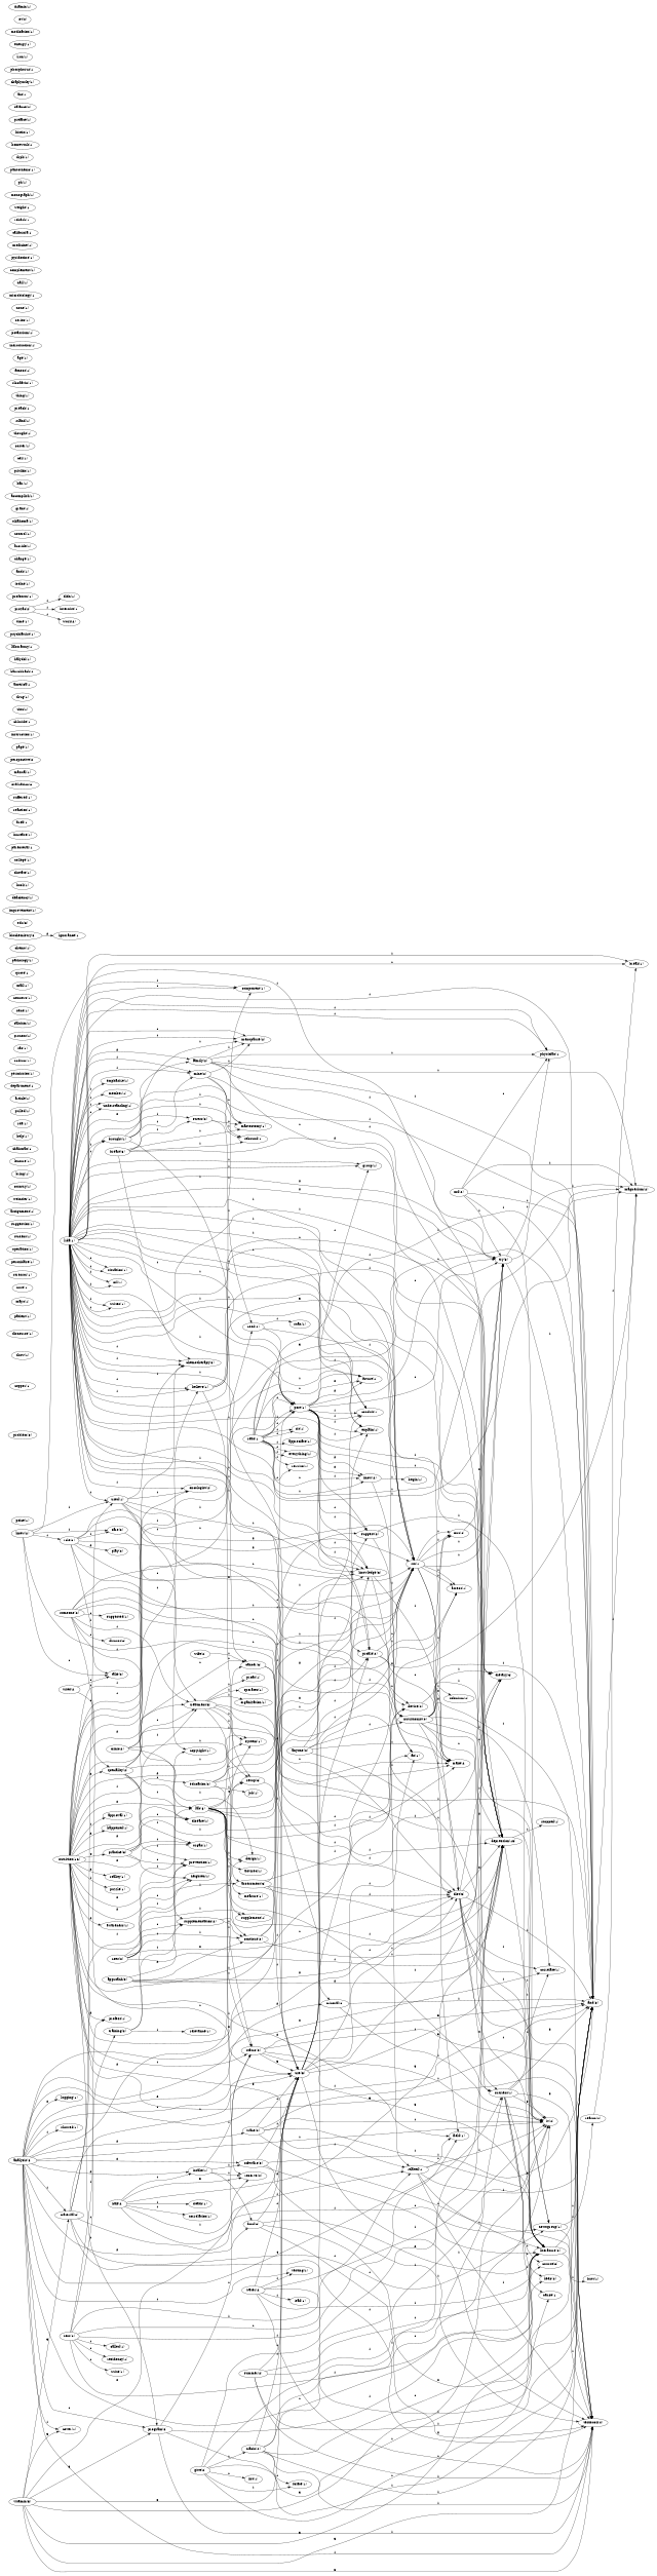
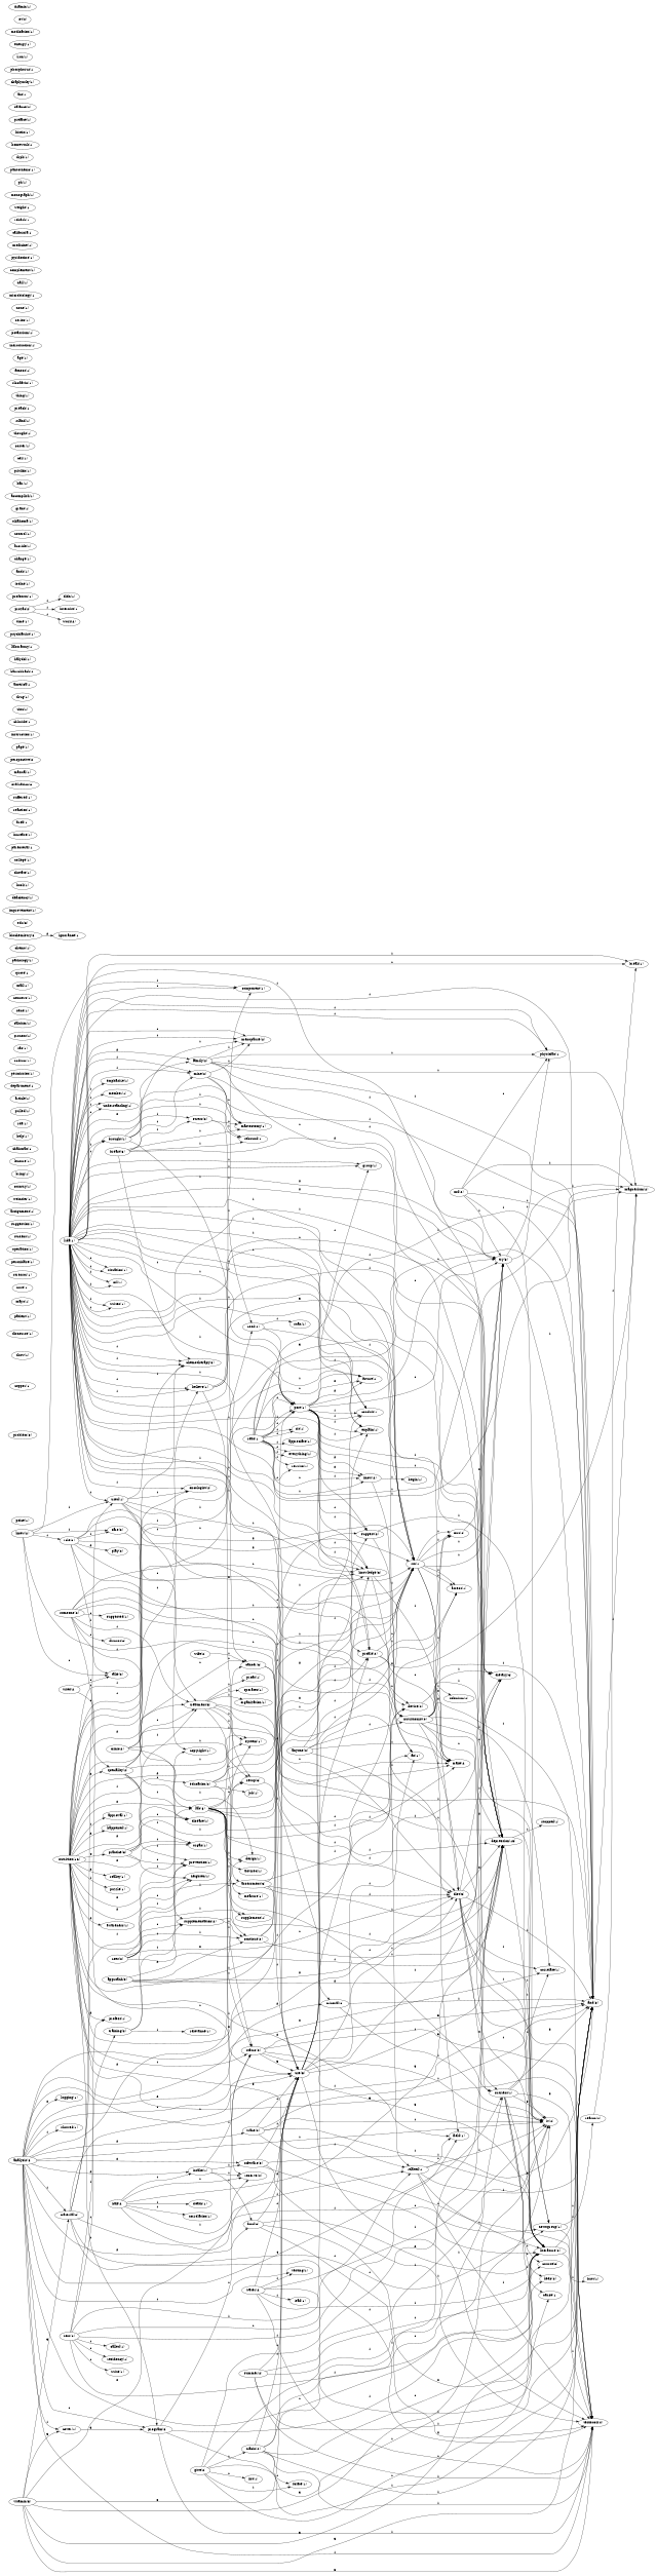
  digraph {
    rankdir=LR
    n1 [label="nutrition(16)"]
    n2 [label="awareness(1)"]
    n3 [label="lab(8)"]
    n4 [label="speciality(2)"]
    n5 [label="approval(1)"]
    n6 [label="practice(3)"]
    n7 [label="program(3)"]
    n8 [label="happened(1)"]
    n9 [label="organ(1)"]
    n10 [label="reality(1)"]
    n11 [label="oncologist(2)"]
    n12 [label="treatment(5)"]
    n13 [label="post(1)"]
    n14 [label="education(2)"]
    n15 [label="status(5)"]
    n16 [label="chemotherapy(3)"]
    n17 [label="assessment(3)"]
    n18 [label="suggest(2)"]
    n19 [label="puzzle(1)"]
    n20 [label="system(1)"]
    n21 [label="knowledge(3)"]
    n22 [label="disease(1)"]
    n23 [label="need(2)"]
    n24 [label="prevention(1)"]
    n25 [label="make(2)"]
    n26 [label="related(1)"]
    n27 [label="field(1)"]
    n28 [label="textbook(4)"]
    n29 [label="profess(1)"]
    n30 [label="heighten(1)"]
    n31 [label="reserve(4)"]
    n32 [label="supplement(1)"]
    n33 [label="cancer(6)"]
    n34 [label="design(1)"]
    n35 [label="run(1)"]
    n36 [label="nutrient(1)"]
    n37 [label="setup(3)"]
    n38 [label="measure(1)"]
    n39 [label="advised(1)"]
    n40 [label="assess(1)"]
    n41 [label="test(4)"]
    n42 [label="try(3)"]
    n43 [label="use(5)"]
    n44 [label="literature(3)"]
    n45 [label="find(3)"]
    n46 [label="continue(2)"]
    n47 [label="diet(5)"]
    n48 [label="depression(15)"]
    n49 [label="profit(1)"]
    n50 [label="operates(1)"]
    n51 [label="organization(1)"]
    n52 [label="group(1)"]
    n53 [label="explain(1)"]
    n54 [label="conduit(1)"]
    n55 [label="future(1)"]
    n56 [label="know(2)"]
    n57 [label="job(1)"]
    n58 [label="iv(2)"]
    n59 [label="profile(2)"]
    n60 [label="devise(2)"]
    n61 [label="nutritionist(0)"]
    n62 [label="fix(1)"]
    n63 [label="scan(1)"]
    n64 [label="correlate(1)"]
    n65 [label="cause(1)"]
    n66 [label="keep(2)"]
    n67 [label="course(3)"]
    n68 [label="mineral(3)"]
    n69 [label="magnesium(2)"]
    n70 [label="physician(1)"]
    n71 [label="dietary(3)"]
    n72 [label="newsgroup(1)"]
    n73 [label="stopped(1)"]
    n74 [label="begin(1)"]
    n75 [label="selenium(2)"]
    n76 [label="peice(1)"]
    n77 [label="vitamin(5)"]
    n78 [label="cover(1)"]
    n79 [label="material(3)"]
    n80 [label="used(1)"]
    n81 [label="copyright(1)"]
    n82 [label="butt(1)"]
    n83 [label="reason(2)"]
    n84 [label="uses(2)"]
    n85 [label="supplementation(2)"]
    n86 [label="problem(3)"]
    n87 [label="copper(1)"]
    n88 [label="show(1)"]
    n89 [label="discourse(1)"]
    n90 [label="patient(1)"]
    n91 [label="mayo(1)"]
    n92 [label="cure(1)"]
    n93 [label="stressor(1)"]
    n94 [label="someone(2)"]
    n95 [label="discuss(3)"]
    n96 [label="suggested(1)"]
    n97 [label="analysis(8)"]
    n98 [label="showed(1)"]
    n99 [label="logging(1)"]
    n100 [label="intake(1)"]
    n101 [label="trace(2)"]
    n102 [label="software(3)"]
    n103 [label="food(3)"]
    n104 [label="testing(1)"]
    n105 [label="peroxidase(1)"]
    n106 [label="knew(2)"]
    n107 [label="role(3)"]
    n108 [label="care(2)"]
    n109 [label="take(2)"]
    n110 [label="play(2)"]
    n111 [label="operation(1)"]
    n112 [label="student(1)"]
    n113 [label="suggestion(1)"]
    n114 [label="approach(3)"]
    n115 [label="assignment(1)"]
    n116 [label="weinsier(1)"]
    n117 [label="country(1)"]
    n118 [label="bring(1)"]
    n119 [label="lecture(1)"]
    n120 [label="half(2)"]
    n121 [label="death(1)"]
    n122 [label="correlation(1)"]
    n123 [label="chairman(1)"]
    n124 [label="help(1)"]
    n125 [label="rda(1)"]
    n126 [label="pulled(1)"]
    n127 [label="article(1)"]
    n128 [label="department(1)"]
    n129 [label="break(1)"]
    n130 [label="permission(1)"]
    n131 [label="lida(1)"]
    n132 [label="emphasize(1)"]
    n133 [label="member(1)"]
    n134 [label="understanding(1)"]
    n135 [label="brought(1)"]
    n136 [label="mine(2)"]
    n137 [label="believe(1)"]
    n138 [label="component(1)"]
    n139 [label="family(2)"]
    n140 [label="situation(1)"]
    n141 [label="menopause(2)"]
    n142 [label="tell(1)"]
    n143 [label="writes(1)"]
    n144 [label="stress(2)"]
    n145 [label="mastectomy(1)"]
    n146 [label="rebound(1)"]
    n147 [label="read(1)"]
    n148 [label="appreciate(1)"]
    n149 [label="everything(1)"]
    n150 [label="sit(1)"]
    n151 [label="rewrite(1)"]
    n152 [label="sodium(1)"]
    n153 [label="sas(1)"]
    n154 [label="process(1)"]
    n155 [label="calcium(1)"]
    n156 [label="send(1)"]
    n157 [label="netnews(1)"]
    n158 [label="mail(1)"]
    n159 [label="quote(1)"]
    n160 [label="pathology(1)"]
    n161 [label="give(2)"]
    n162 [label="niacin(2)"]
    n163 [label="folate(1)"]
    n164 [label="list(1)"]
    n165 [label="chemo(1)"]
    n166 [label="biochemistry(3)"]
    n167 [label="ignorance(1)"]
    n168 [label="edu(3)"]
    n169 [label="improvement(1)"]
    n170 [label="deficiency(1)"]
    n171 [label="book(1)"]
    n172 [label="okstate(1)"]
    n173 [label="college(1)"]
    n174 [label="parenteral(1)"]
    n175 [label="increase(1)"]
    n176 [label="area(1)"]
    n177 [label="reaction(1)"]
    n178 [label="suffered(1)"]
    n179 [label="evaluation(3)"]
    n180 [label="manual(1)"]
    n181 [label="perspective(2)"]
    n182 [label="tried(2)"]
    n183 [label="page(1)"]
    n184 [label="text(3)"]
    n185 [label="residency(1)"]
    n186 [label="training(2)"]
    n187 [label="write(1)"]
    n188 [label="called(1)"]
    n189 [label="relevance(1)"]
    n190 [label="water(2)"]
    n191 [label="lead(1)"]
    n192 [label="instruction(1)"]
    n193 [label="chloride(1)"]
    n194 [label="zinc(1)"]
    n195 [label="drug(1)"]
    n196 [label="breast(3)"]
    n197 [label="america(1)"]
    n198 [label="banschbach(2)"]
    n199 [label="halydol(1)"]
    n200 [label="laboratory(1)"]
    n201 [label="psychiatrist(1)"]
    n202 [label="time(1)"]
    n203 [label="didn(1)"]
    n204 [label="professor(1)"]
    n205 [label="iodine(1)"]
    n206 [label="clinic(2)"]
    n207 [label="finds(1)"]
    n208 [label="anyone(2)"]
    n209 [label="prozac(2)"]
    n210 [label="internist(1)"]
    n211 [label="work(2)"]
    n212 [label="change(1)"]
    n213 [label="fluoride(1)"]
    n214 [label="control(1)"]
    n215 [label="oklahoma(1)"]
    n216 [label="summer(2)"]
    n217 [label="grant(1)"]
    n218 [label="accomplish(1)"]
    n219 [label="hair(1)"]
    n220 [label="pritikin(1)"]
    n221 [label="cell(1)"]
    n222 [label="poster(1)"]
    n223 [label="thought(1)"]
    n224 [label="roland(1)"]
    n225 [label="preach(1)"]
    n226 [label="thing(1)"]
    n227 [label="riboflavin(1)"]
    n228 [label="wife(2)"]
    n229 [label="fitness(1)"]
    n230 [label="age(1)"]
    n231 [label="indroduction(1)"]
    n232 [label="potassium(1)"]
    n233 [label="series(1)"]
    n234 [label="none(1)"]
    n235 [label="microbiology(1)"]
    n236 [label="nail(1)"]
    n237 [label="complement(1)"]
    n238 [label="pyridoxine(1)"]
    n239 [label="medicine(1)"]
    n240 [label="california(1)"]
    n241 [label="rehash(1)"]
    n242 [label="weight(1)"]
    n243 [label="monograph(1)"]
    n244 [label="ph(1)"]
    n245 [label="md(2)"]
    n246 [label="pantothenic(1)"]
    n247 [label="drph(1)"]
    n248 [label="homework(1)"]
    n249 [label="biotin(1)"]
    n250 [label="preface(1)"]
    n251 [label="balance(2)"]
    n252 [label="act(1)"]
    n253 [label="chaplynsky(1)"]
    n254 [label="phosphorus(1)"]
    n255 [label="iron(1)"]
    n256 [label="energy(1)"]
    n257 [label="medication(1)"]
    n258 [label="lot(2)"]
    n259 [label="thiamin(1)"]
    n1 -> n2 [label=2]
    n1 -> n3 [label=2]
    n1 -> n4 [label=2]
    n1 -> n5 [label=1]
    n1 -> n6 [label=4]
    n1 -> n7 [label=1]
    n1 -> n8 [label=2]
    n1 -> n9 [label=2]
    n1 -> n10 [label=2]
    n1 -> n11 [label=1]
    n1 -> n12 [label=2]
    n1 -> n13 [label=1]
    n1 -> n13 [label=1]
    n1 -> n14 [label=1]
    n1 -> n15 [label=1]
    n1 -> n16 [label=1]
    n1 -> n17 [label=1]
    n1 -> n18 [label=1]
    n1 -> n19 [label=1]
    n1 -> n20 [label=2]
    n1 -> n21 [label=2]
    n1 -> n22 [label=2]
    n1 -> n23 [label=1]
    n1 -> n24 [label=2]
    n1 -> n25 [label=2]
    n1 -> n26 [label=3]
    n1 -> n27 [label=2]
    n1 -> n28 [label=3]
    n1 -> n29 [label=2]
    n1 -> n30 [label=2]
    n3 -> n15 [label=1]
    n3 -> n25 [label=1]
    n3 -> n31 [label=1]
    n3 -> n32 [label=1]
    n3 -> n33 [label=1]
    n3 -> n34 [label=1]
    n3 -> n35 [label=2]
    n3 -> n35 [label=2]
    n3 -> n36 [label=1]
-   n3 -> n37 [label=4]
+   n3 -> n37 [label=1]
    n3 -> n38 [label=1]
    n3 -> n39 [label=1]
    n3 -> n40 [label=1]
    n3 -> n41 [label=1]
    n3 -> n42 [label=1]
    n4 -> n9 [label=1]
    n4 -> n12 [label=1]
    n4 -> n20 [label=1]
    n4 -> n22 [label=1]
    n4 -> n24 [label=1]
    n4 -> n25 [label=1]
    n6 -> n9 [label=1]
    n6 -> n12 [label=1]
    n6 -> n20 [label=1]
    n6 -> n22 [label=1]
    n6 -> n24 [label=1]
    n6 -> n30 [label=1]
    n7 -> n28 [label=1]
    n7 -> n43 [label=1]
    n7 -> n44 [label=1]
    n7 -> n45 [label=1]
    n12 -> n17 [label=1]
    n12 -> n20 [label=1]
    n12 -> n46 [label=1]
    n12 -> n47 [label=1]
    n12 -> n48 [label=1]
    n12 -> n49 [label=1]
    n12 -> n50 [label=1]
    n12 -> n51 [label=1]
    n13 -> n18 [label=1]
    n13 -> n18 [label=1]
    n13 -> n21 [label=1]
    n13 -> n21 [label=1]
    n13 -> n42 [label=1]
    n13 -> n42 [label=1]
    n13 -> n48 [label=1]
    n13 -> n48 [label=1]
    n13 -> n52 [label=1]
    n13 -> n53 [label=1]
    n13 -> n53 [label=1]
    n13 -> n54 [label=1]
    n13 -> n54 [label=1]
    n13 -> n55 [label=2]
    n13 -> n55 [label=2]
    n13 -> n56 [label=2]
    n13 -> n56 [label=2]
    n14 -> n15 [label=1]
    n14 -> n35 [label=1]
    n14 -> n35 [label=1]
    n14 -> n40 [label=1]
    n14 -> n57 [label=1]
    n15 -> n28 [label=3]
    n15 -> n43 [label=3]
    n15 -> n44 [label=3]
    n15 -> n45 [label=3]
    n15 -> n58 [label=3]
    n17 -> n43 [label=1]
    n17 -> n47 [label=1]
    n17 -> n48 [label=1]
    n17 -> n59 [label=1]
    n17 -> n60 [label=1]
    n18 -> n44 [label=1]
    n18 -> n61 [label=1]
    n21 -> n26 [label=1]
    n21 -> n27 [label=1]
    n23 -> n25 [label=1]
    n23 -> n62 [label=1]
    n23 -> n63 [label=1]
    n26 -> n27 [label=1]
    n26 -> n28 [label=1]
    n26 -> n44 [label=1]
    n26 -> n45 [label=1]
    n26 -> n58 [label=1]
    n33 -> n45 [label=1]
    n33 -> n58 [label=1]
    n35 -> n25 [label=2]
    n35 -> n25 [label=2]
    n35 -> n40 [label=1]
    n35 -> n40 [label=1]
    n35 -> n41 [label=1]
    n35 -> n41 [label=1]
    n35 -> n42 [label=1]
    n35 -> n42 [label=1]
    n36 -> n28 [label=3]
    n36 -> n44 [label=3]
    n36 -> n45 [label=3]
    n36 -> n58 [label=3]
    n36 -> n64 [label=1]
    n36 -> n65 [label=1]
    n36 -> n66 [label=1]
    n36 -> n67 [label=1]
    n37 -> n68 [label=1]
    n41 -> n42 [label=2]
    n42 -> n45 [label=1]
    n42 -> n69 [label=1]
    n42 -> n70 [label=1]
    n43 -> n28 [label=1]
    n43 -> n42 [label=1]
    n43 -> n47 [label=1]
    n43 -> n48 [label=1]
    n43 -> n53 [label=1]
    n43 -> n54 [label=1]
    n43 -> n59 [label=1]
    n43 -> n60 [label=1]
    n43 -> n62 [label=1]
    n44 -> n28 [label=1]
    n44 -> n45 [label=1]
    n45 -> n69 [label=1]
    n46 -> n13 [label=1]
    n46 -> n21 [label=1]
    n46 -> n48 [label=1]
    n47 -> n28 [label=1]
    n47 -> n36 [label=2]
    n47 -> n44 [label=1]
    n47 -> n45 [label=1]
    n47 -> n48 [label=2]
    n47 -> n58 [label=1]
    n47 -> n64 [label=1]
    n47 -> n71 [label=1]
    n48 -> n72 [label=1]
    n48 -> n73 [label=1]
    n56 -> n62 [label=1]
    n56 -> n74 [label=1]
    n59 -> n35 [label=1]
    n59 -> n47 [label=1]
    n59 -> n60 [label=1]
    n60 -> n48 [label=1]
    n61 -> n28 [label=1]
    n61 -> n36 [label=1]
    n61 -> n41 [label=1]
    n61 -> n44 [label=2]
    n61 -> n45 [label=1]
    n61 -> n47 [label=1]
    n61 -> n58 [label=1]
    n61 -> n64 [label=1]
    n61 -> n71 [label=1]
    n61 -> n75 [label=1]
    n68 -> n45 [label=1]
    n68 -> n58 [label=1]
    n72 -> n82 [label=1]
    n72 -> n83 [label=1]
-   n77 -> n7 [label=3]
+   n78 -> n7 [label=3]
    n77 -> n28 [label=3]
    n77 -> n31 [label=2]
    n77 -> n43 [label=3]
    n77 -> n44 [label=3]
    n77 -> n45 [label=3]
    n77 -> n58 [label=3]
    n77 -> n78 [label=3]
    n77 -> n79 [label=3]
    n79 -> n28 [label=1]
    n79 -> n43 [label=1]
    n79 -> n72 [label=1]
    n79 -> n72 [label=1]
    n79 -> n80 [label=1]
    n79 -> n81 [label=1]
    n80 -> n11 [label=1]
    n80 -> n12 [label=1]
    n80 -> n16 [label=1]
    n80 -> n21 [label=1]
    n80 -> n60 [label=1]
    n80 -> n81 [label=1]
    n83 -> n129 [label=1]
    n84 -> n3 [label=1]
    n84 -> n32 [label=1]
    n84 -> n34 [label=1]
    n84 -> n46 [label=1]
    n84 -> n47 [label=1]
    n84 -> n48 [label=1]
    n84 -> n85 [label=1]
    n85 -> n46 [label=1]
    n85 -> n48 [label=1]
    n94 -> n3 [label=1]
    n94 -> n4 [label=1]
    n94 -> n12 [label=1]
    n94 -> n25 [label=1]
    n94 -> n35 [label=1]
    n94 -> n35 [label=1]
    n94 -> n61 [label=1]
    n94 -> n95 [label=1]
    n94 -> n96 [label=1]
    n97 -> n7 [label=1]
    n97 -> n28 [label=1]
    n97 -> n36 [label=4]
    n97 -> n37 [label=2]
    n97 -> n43 [label=1]
    n97 -> n44 [label=1]
    n97 -> n45 [label=1]
    n97 -> n58 [label=1]
    n97 -> n64 [label=2]
    n97 -> n68 [label=2]
    n97 -> n71 [label=2]
    n97 -> n78 [label=1]
    n97 -> n79 [label=1]
    n97 -> n98 [label=1]
    n97 -> n99 [label=2]
    n97 -> n100 [label=2]
    n97 -> n101 [label=2]
    n97 -> n102 [label=2]
    n97 -> n103 [label=2]
    n97 -> n104 [label=1]
    n100 -> n15 [label=1]
    n100 -> n31 [label=1]
    n100 -> n102 [label=1]
    n100 -> n103 [label=1]
    n101 -> n28 [label=1]
    n101 -> n43 [label=1]
    n101 -> n44 [label=1]
    n101 -> n45 [label=1]
    n101 -> n58 [label=1]
    n102 -> n28 [label=1]
    n102 -> n43 [label=1]
    n102 -> n44 [label=1]
    n102 -> n45 [label=1]
    n103 -> n28 [label=2]
    n103 -> n43 [label=2]
    n103 -> n44 [label=2]
    n103 -> n45 [label=2]
    n106 -> n47 [label=1]
    n106 -> n48 [label=1]
    n106 -> n80 [label=1]
    n106 -> n107 [label=1]
    n106 -> n108 [label=1]
    n106 -> n109 [label=1]
    n107 -> n35 [label=2]
    n107 -> n35 [label=2]
    n107 -> n47 [label=1]
    n107 -> n59 [label=2]
    n107 -> n69 [label=2]
    n107 -> n108 [label=1]
    n107 -> n109 [label=1]
    n107 -> n110 [label=2]
    n108 -> n85 [label=1]
    n114 -> n46 [label=2]
    n114 -> n47 [label=2]
    n114 -> n48 [label=2]
    n114 -> n62 [label=1]
    n114 -> n85 [label=2]
    n120 -> n15 [label=1]
    n120 -> n26 [label=1]
-   n120 -> n31 [label=3]
+   n120 -> n31 [label=1]
    n120 -> n71 [label=1]
    n120 -> n100 [label=1]
    n120 -> n121 [label=1]
    n120 -> n122 [label=1]
    n131 -> n11 [label=1]
    n131 -> n13 [label=1]
    n131 -> n13 [label=1]
    n131 -> n13 [label=1]
    n131 -> n16 [label=1]
    n131 -> n16 [label=1]
    n131 -> n21 [label=1]
    n131 -> n21 [label=1]
    n131 -> n35 [label=1]
    n131 -> n35 [label=1]
    n131 -> n35 [label=1]
    n131 -> n35 [label=1]
    n131 -> n42 [label=2]
    n131 -> n42 [label=2]
    n131 -> n43 [label=1]
    n131 -> n43 [label=1]
    n131 -> n45 [label=1]
    n131 -> n45 [label=1]
    n131 -> n48 [label=3]
    n131 -> n48 [label=3]
    n131 -> n52 [label=1]
    n131 -> n52 [label=1]
    n131 -> n53 [label=1]
    n131 -> n53 [label=1]
    n131 -> n54 [label=1]
    n131 -> n54 [label=1]
    n131 -> n59 [label=1]
    n131 -> n59 [label=1]
    n131 -> n69 [label=1]
    n131 -> n69 [label=1]
    n131 -> n70 [label=1]
    n131 -> n70 [label=1]
    n131 -> n71 [label=1]
    n131 -> n71 [label=1]
    n131 -> n80 [label=1]
    n131 -> n129 [label=1]
    n131 -> n129 [label=1]
    n131 -> n132 [label=1]
    n131 -> n133 [label=1]
    n131 -> n134 [label=1]
    n131 -> n134 [label=1]
    n131 -> n135 [label=1]
    n131 -> n135 [label=1]
    n131 -> n136 [label=1]
    n131 -> n136 [label=1]
    n131 -> n137 [label=1]
    n131 -> n137 [label=1]
    n131 -> n138 [label=1]
    n131 -> n138 [label=1]
    n131 -> n139 [label=2]
    n131 -> n139 [label=2]
    n131 -> n140 [label=1]
    n131 -> n140 [label=1]
    n131 -> n141 [label=1]
    n131 -> n141 [label=1]
    n131 -> n142 [label=1]
    n131 -> n142 [label=1]
    n131 -> n143 [label=1]
    n131 -> n143 [label=1]
    n135 -> n33 [label=1]
    n135 -> n141 [label=1]
    n135 -> n144 [label=1]
    n135 -> n145 [label=1]
    n135 -> n146 [label=1]
    n136 -> n48 [label=1]
    n136 -> n141 [label=1]
    n136 -> n145 [label=1]
    n136 -> n146 [label=1]
    n137 -> n37 [label=1]
    n137 -> n48 [label=1]
    n137 -> n71 [label=1]
    n137 -> n138 [label=1]
    n139 -> n35 [label=1]
    n139 -> n42 [label=1]
    n139 -> n45 [label=1]
    n139 -> n69 [label=1]
    n139 -> n70 [label=1]
    n139 -> n141 [label=1]
    n144 -> n23 [label=1]
    n144 -> n145 [label=1]
    n147 -> n13 [label=1]
    n147 -> n13 [label=1]
    n147 -> n13 [label=1]
    n147 -> n45 [label=1]
    n147 -> n45 [label=1]
    n147 -> n55 [label=1]
    n147 -> n55 [label=1]
    n147 -> n56 [label=1]
    n147 -> n56 [label=1]
    n147 -> n148 [label=1]
    n147 -> n149 [label=1]
    n147 -> n149 [label=1]
    n147 -> n150 [label=1]
    n147 -> n150 [label=1]
    n147 -> n151 [label=1]
    n147 -> n151 [label=1]
    n161 -> n36 [label=1]
    n161 -> n48 [label=1]
    n161 -> n65 [label=1]
    n161 -> n66 [label=1]
    n161 -> n162 [label=1]
    n161 -> n163 [label=1]
    n161 -> n164 [label=1]
    n162 -> n28 [label=1]
    n162 -> n43 [label=1]
    n162 -> n44 [label=1]
    n162 -> n45 [label=1]
    n162 -> n48 [label=1]
    n162 -> n58 [label=1]
    n162 -> n163 [label=1]
    n166 -> n167 [label=2]
    n182 -> n43 [label=1]
    n182 -> n109 [label=1]
    n184 -> n21 [label=1]
    n184 -> n26 [label=1]
    n184 -> n27 [label=1]
    n184 -> n29 [label=1]
    n184 -> n67 [label=1]
    n184 -> n185 [label=1]
    n184 -> n186 [label=1]
    n184 -> n187 [label=1]
    n184 -> n188 [label=1]
    n186 -> n24 [label=1]
    n186 -> n30 [label=1]
    n186 -> n189 [label=1]
    n190 -> n28 [label=1]
    n190 -> n43 [label=1]
    n190 -> n44 [label=1]
    n190 -> n45 [label=1]
    n190 -> n58 [label=1]
    n190 -> n104 [label=1]
    n190 -> n191 [label=1]
    n196 -> n16 [label=1]
    n196 -> n48 [label=2]
    n196 -> n136 [label=1]
    n196 -> n144 [label=1]
    n196 -> n145 [label=1]
    n196 -> n146 [label=1]
    n206 -> n33 [label=1]
    n206 -> n34 [label=1]
    n206 -> n37 [label=1]
    n206 -> n137 [label=1]
    n208 -> n18 [label=1]
    n208 -> n25 [label=1]
    n208 -> n35 [label=1]
    n208 -> n44 [label=1]
    n208 -> n61 [label=1]
    n209 -> n203 [label=1]
    n209 -> n210 [label=1]
    n209 -> n211 [label=1]
    n216 -> n28 [label=1]
    n216 -> n43 [label=1]
    n216 -> n44 [label=1]
    n216 -> n45 [label=1]
    n216 -> n58 [label=1]
    n228 -> n33 [label=1]
    n245 -> n42 [label=1]
    n245 -> n45 [label=1]
    n245 -> n69 [label=1]
    n245 -> n70 [label=1]
    n245 -> n72 [label=1]
  }
